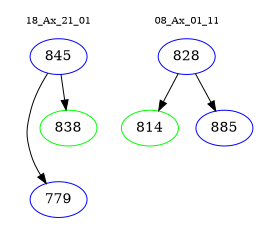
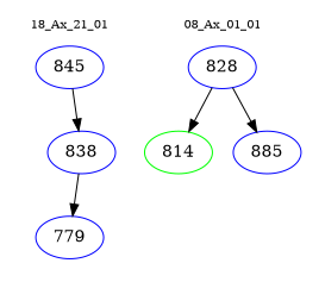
  digraph {
    node [color=blue]
    edge [color=black]
    n1 [label=845]
    n2 [label=779]
-   n3 [color=green label=838]
+   n3 [label=838]
    n4 [label=828]
    n5 [color=green label=814]
    n6 [label=885]
    subgraph cluster_1 {
      color=white
      fontsize=10
      label="18_Ax_21_01"
      n1
      n2
      n3
    }
    subgraph cluster_2 {
      color=white
      fontsize=10
-     label="08_Ax_01_11"
+     label="08_Ax_01_01"
      n4
      n5
      n6
    }
-   n1 -> n2
+   n3 -> n2
    n1 -> n3
    n4 -> n5
    n4 -> n6
  }
